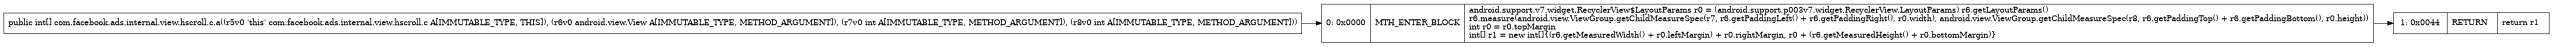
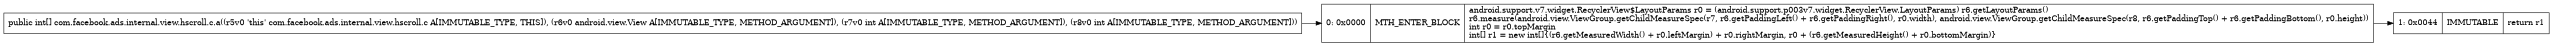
  digraph {
    rankdir=LR
    node [shape=record]
    n1 [label="{0\:\ 0x0000|MTH_ENTER_BLOCK\l|android.support.v7.widget.RecyclerView$LayoutParams r0 = (android.support.p003v7.widget.RecyclerView.LayoutParams) r6.getLayoutParams()\lr6.measure(android.view.ViewGroup.getChildMeasureSpec(r7, r6.getPaddingLeft() + r6.getPaddingRight(), r0.width), android.view.ViewGroup.getChildMeasureSpec(r8, r6.getPaddingTop() + r6.getPaddingBottom(), r0.height))\lint r0 = r0.topMargin\lint[] r1 = new int[]\{(r6.getMeasuredWidth() + r0.leftMargin) + r0.rightMargin, r0 + (r6.getMeasuredHeight() + r0.bottomMargin)\}\l}"]
-   n2 [label="{1\:\ 0x0044|RETURN\l|return r1\l}"]
+   n2 [label="{1\:\ 0x0044|IMMUTABLE\l|return r1\l}"]
    n3 [label="{public int[] com.facebook.ads.internal.view.hscroll.c.a((r5v0 'this' com.facebook.ads.internal.view.hscroll.c A[IMMUTABLE_TYPE, THIS]), (r6v0 android.view.View A[IMMUTABLE_TYPE, METHOD_ARGUMENT]), (r7v0 int A[IMMUTABLE_TYPE, METHOD_ARGUMENT]), (r8v0 int A[IMMUTABLE_TYPE, METHOD_ARGUMENT])) }"]
    n1 -> n2
    n3 -> n1
  }
